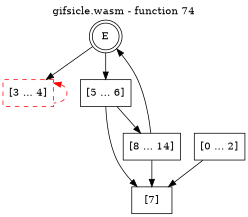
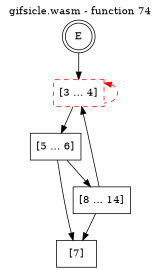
  digraph {
    label="gifsicle.wasm - function 74"
    labelfontcolor=black
    labelfontname=Helvetica
    labelfontsize=16
    labelloc=t
    node [shape=box color=black style=solid]
    E [shape=doublecircle color="" style=""]
    n2 [color=red label="[3 ... 4]" style=dashed]
-   n3 [label="[0 ... 2]"]
    n4 [label="[7]"]
    n5 [label="[5 ... 6]"]
    n6 [label="[8 ... 14]"]
    E -> n2
    n2 -> n2 [color=red dir=back style=dashed]
-   E -> n5
-   n3 -> n4
+   n2 -> n5
    n5 -> n4
    n5 -> n6
-   n6 -> E
+   n6 -> n2
    n6 -> n4
  }
